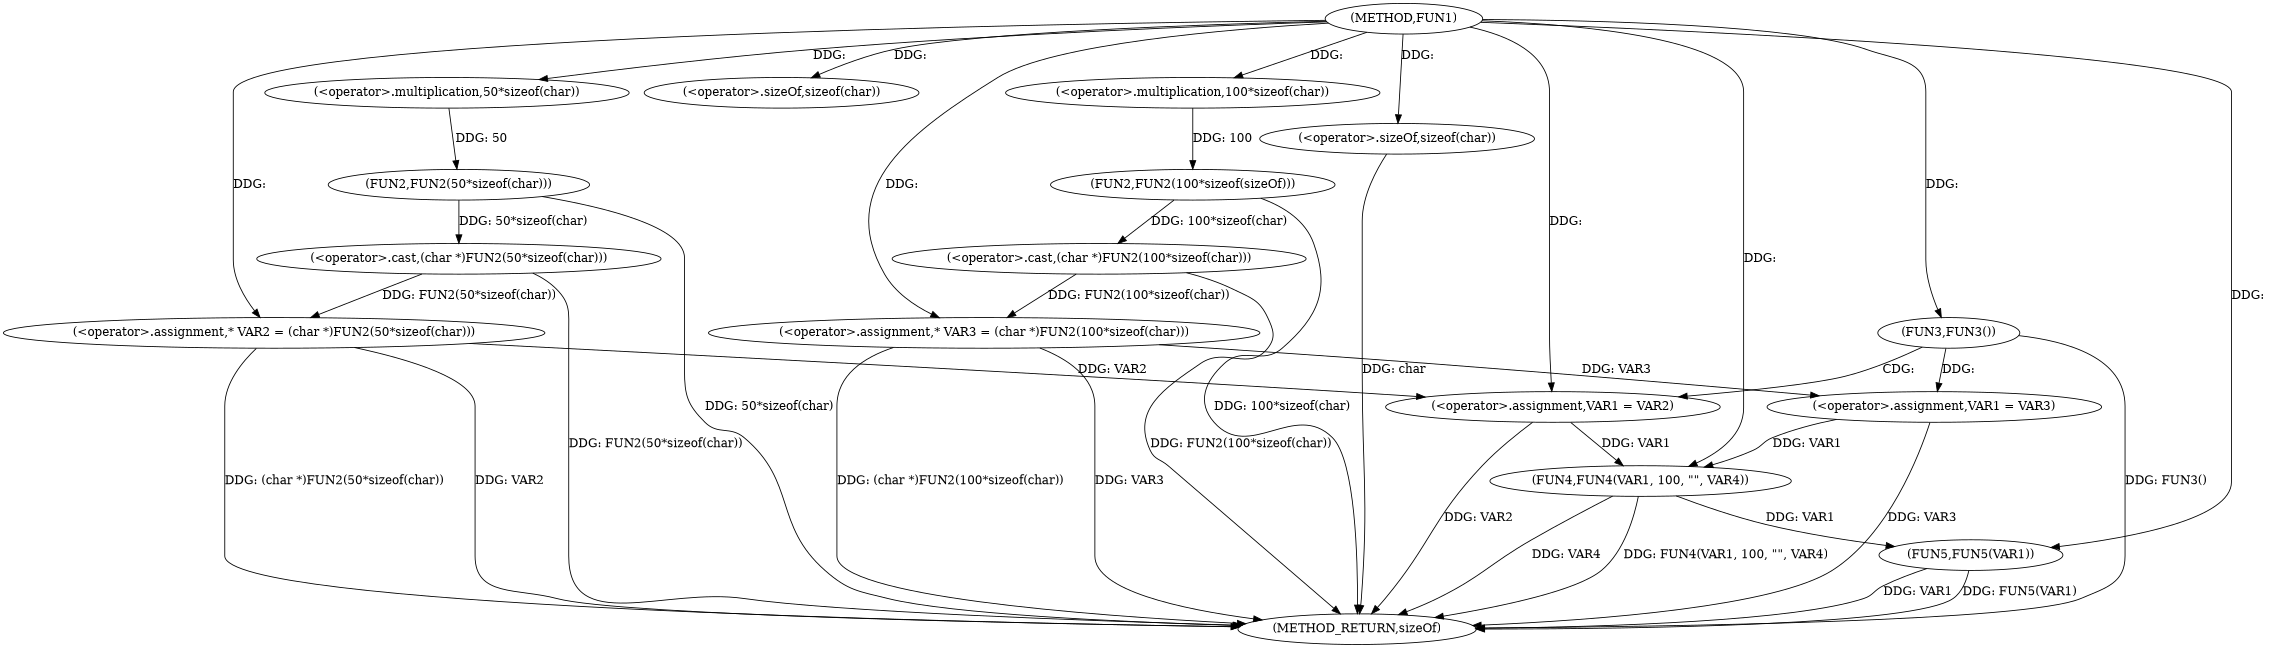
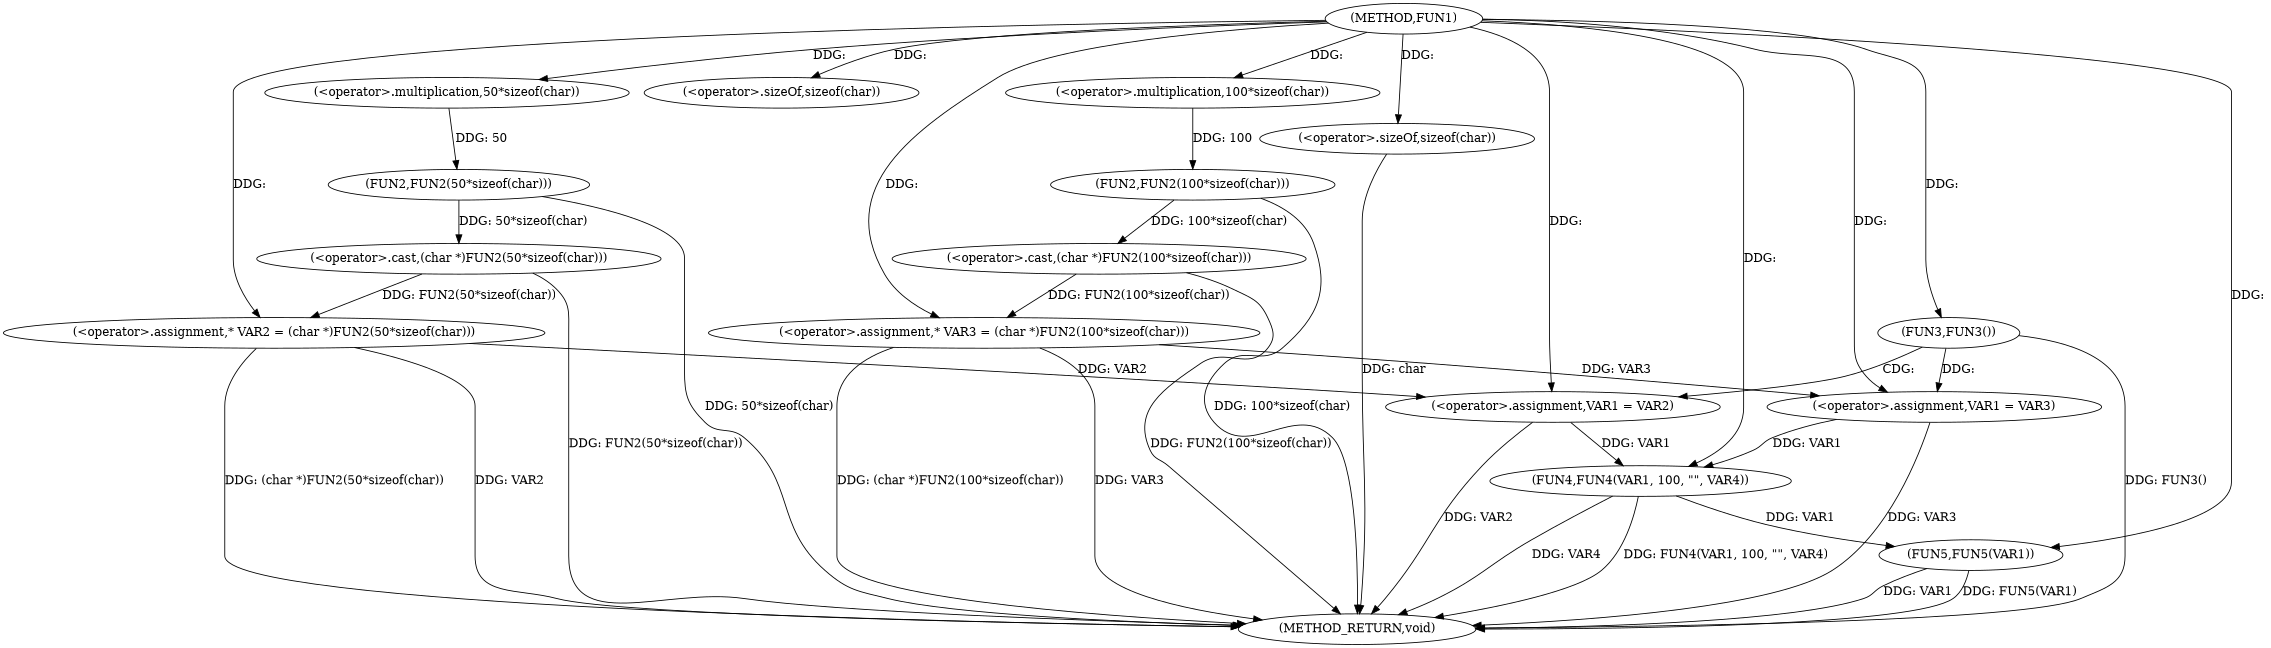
  digraph {
    n1 [label="(METHOD,FUN1)"]
    n2 [label="(<operator>.assignment,* VAR2 = (char *)FUN2(50*sizeof(char)))"]
    n3 [label="(<operator>.multiplication,50*sizeof(char))"]
    n4 [label="(<operator>.sizeOf,sizeof(char))"]
    n5 [label="(<operator>.assignment,* VAR3 = (char *)FUN2(100*sizeof(char)))"]
    n6 [label="(<operator>.multiplication,100*sizeof(char))"]
    n7 [label="(<operator>.sizeOf,sizeof(char))"]
    n8 [label="(FUN3,FUN3())"]
    n9 [label="(<operator>.assignment,VAR1 = VAR2)"]
    n10 [label="(<operator>.assignment,VAR1 = VAR3)"]
    n11 [label="(FUN4,FUN4(VAR1, 100, \"\", VAR4))"]
    n12 [label="(FUN5,FUN5(VAR1))"]
-   n13 [label="(METHOD_RETURN,sizeOf)"]
+   n13 [label="(METHOD_RETURN,void)"]
    n14 [label="(FUN2,FUN2(50*sizeof(char)))"]
-   n15 [label="(FUN2,FUN2(100*sizeof(sizeOf)))"]
+   n15 [label="(FUN2,FUN2(100*sizeof(char)))"]
    n16 [label="(<operator>.cast,(char *)FUN2(50*sizeof(char)))"]
    n17 [label="(<operator>.cast,(char *)FUN2(100*sizeof(char)))"]
    n1 -> n2 [label="DDG: "]
    n1 -> n3 [label="DDG: "]
    n1 -> n4 [label="DDG: "]
    n1 -> n5 [label="DDG: "]
    n1 -> n6 [label="DDG: "]
    n1 -> n7 [label="DDG: "]
    n1 -> n8 [label="DDG: "]
    n1 -> n9 [label="DDG: "]
+   n1 -> n10 [label="DDG: "]
    n1 -> n11 [label="DDG: "]
    n1 -> n12 [label="DDG: "]
    n2 -> n9 [label="DDG: VAR2"]
    n2 -> n13 [label="DDG: VAR2"]
    n2 -> n13 [label="DDG: (char *)FUN2(50*sizeof(char))"]
    n3 -> n14 [label="DDG: 50"]
    n5 -> n10 [label="DDG: VAR3"]
    n5 -> n13 [label="DDG: (char *)FUN2(100*sizeof(char))"]
    n5 -> n13 [label="DDG: VAR3"]
    n6 -> n15 [label="DDG: 100"]
    n7 -> n13 [label="DDG: char"]
    n8 -> n9 [label="CDG: "]
    n8 -> n10 [label="DDG: "]
    n8 -> n13 [label="DDG: FUN3()"]
    n9 -> n11 [label="DDG: VAR1"]
    n9 -> n13 [label="DDG: VAR2"]
    n10 -> n11 [label="DDG: VAR1"]
    n10 -> n13 [label="DDG: VAR3"]
    n11 -> n12 [label="DDG: VAR1"]
    n11 -> n13 [label="DDG: VAR4"]
    n11 -> n13 [label="DDG: FUN4(VAR1, 100, \"\", VAR4)"]
    n12 -> n13 [label="DDG: VAR1"]
    n12 -> n13 [label="DDG: FUN5(VAR1)"]
    n14 -> n13 [label="DDG: 50*sizeof(char)"]
    n14 -> n16 [label="DDG: 50*sizeof(char)"]
    n15 -> n13 [label="DDG: 100*sizeof(char)"]
    n15 -> n17 [label="DDG: 100*sizeof(char)"]
    n16 -> n2 [label="DDG: FUN2(50*sizeof(char))"]
    n16 -> n13 [label="DDG: FUN2(50*sizeof(char))"]
    n17 -> n5 [label="DDG: FUN2(100*sizeof(char))"]
    n17 -> n13 [label="DDG: FUN2(100*sizeof(char))"]
  }
